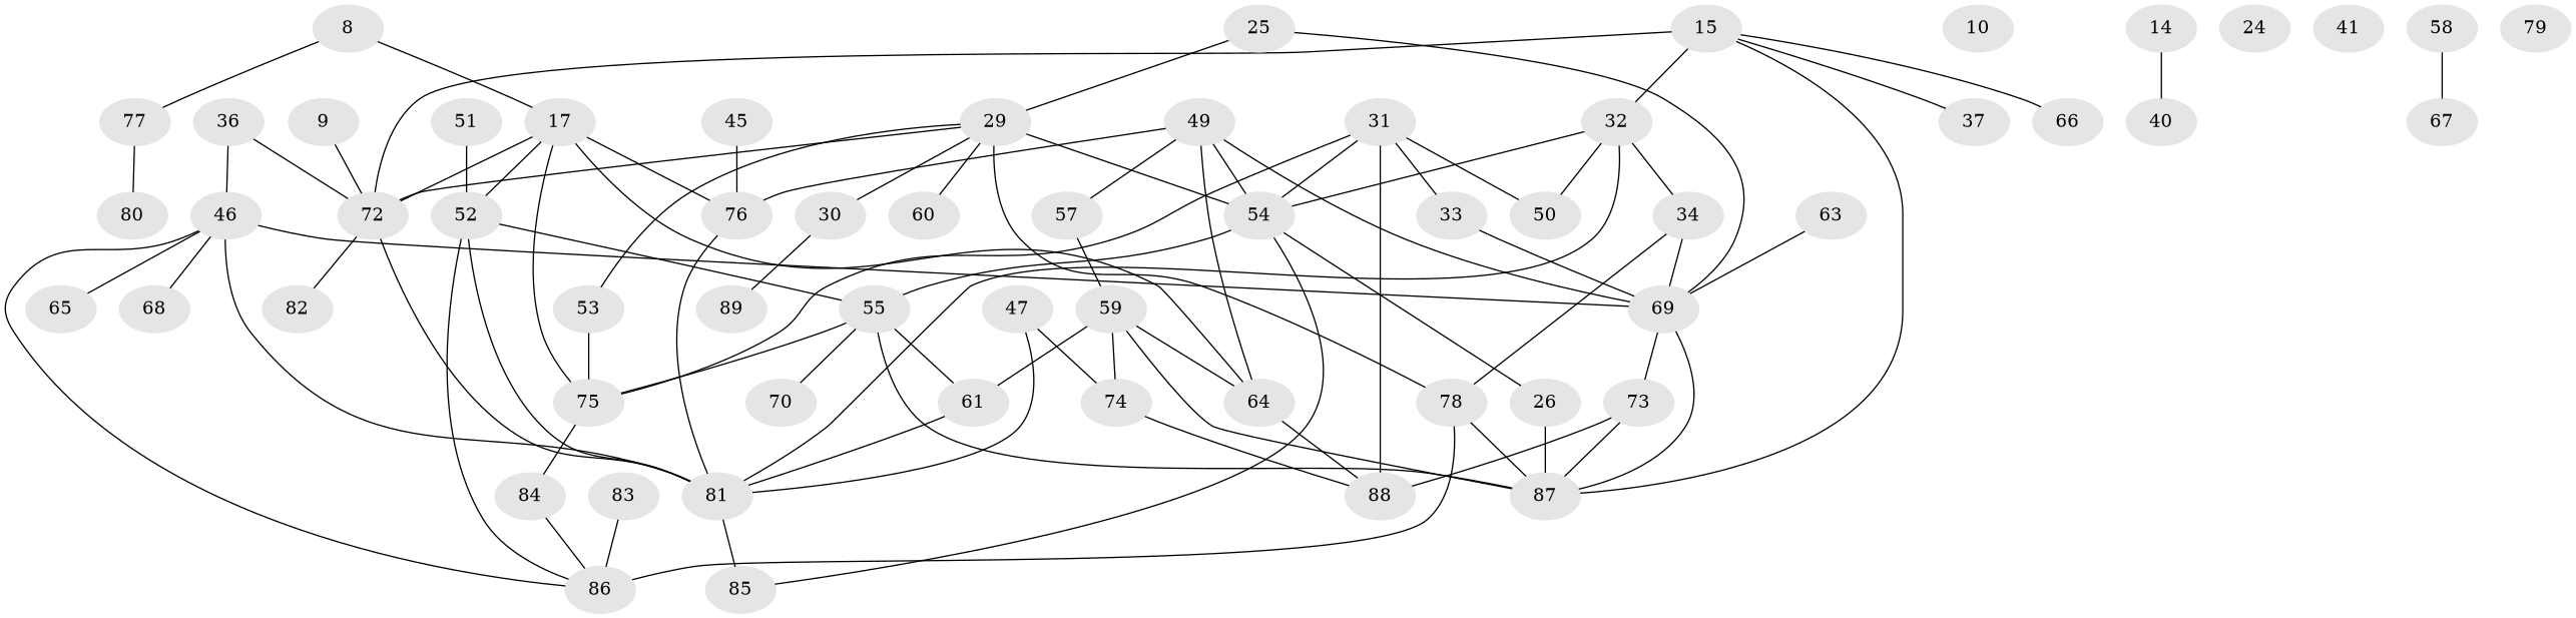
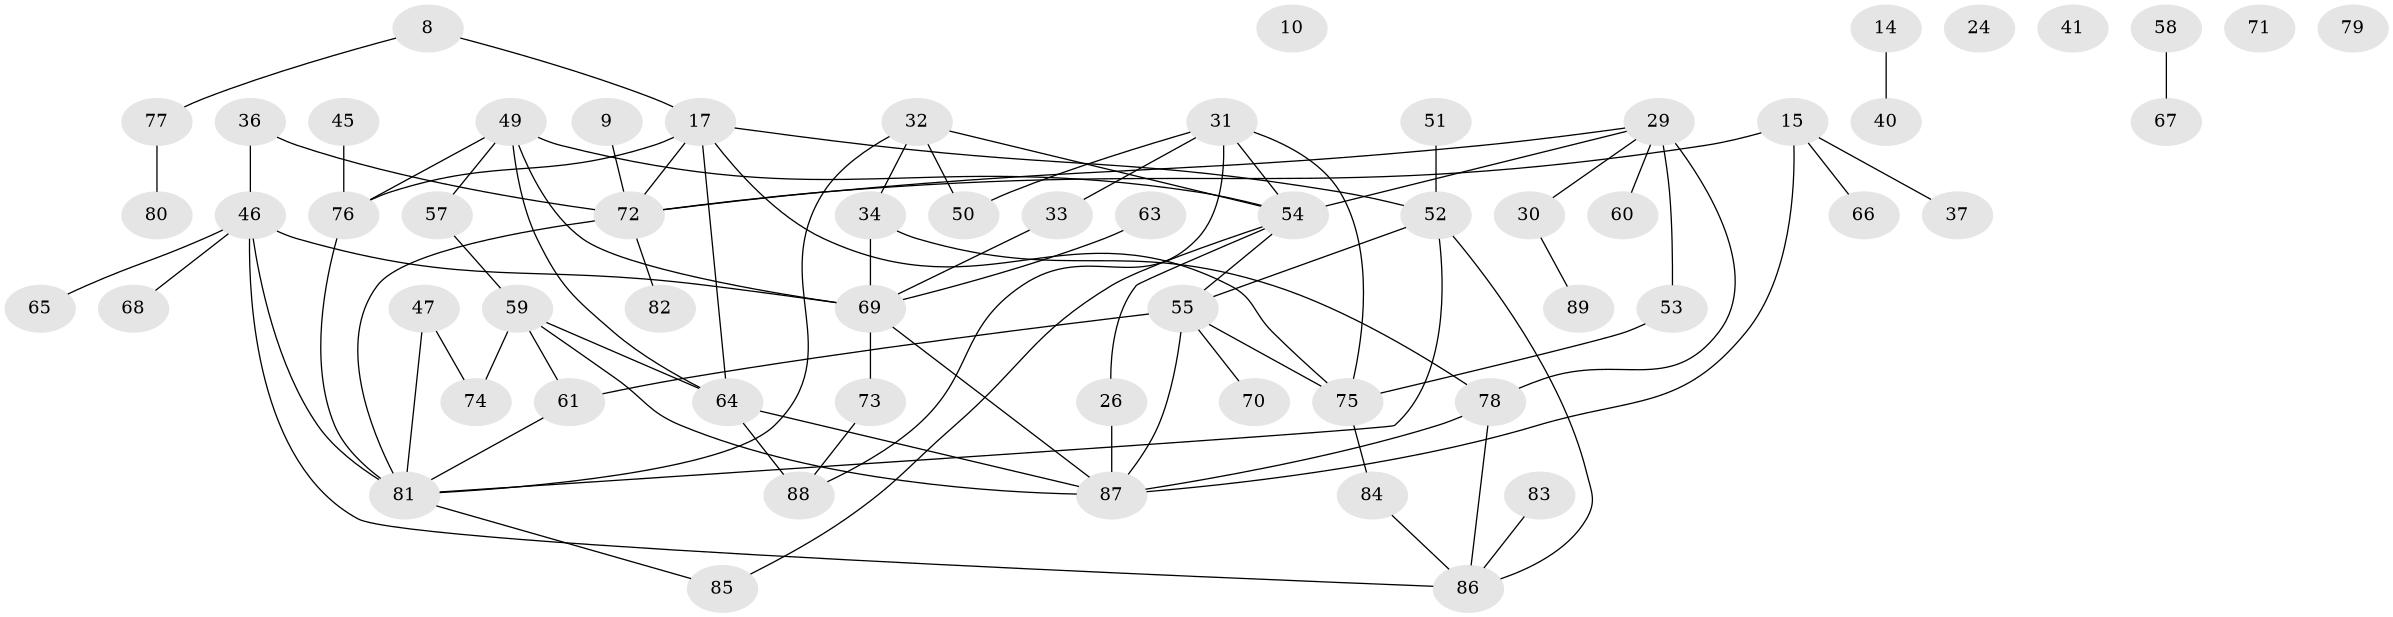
  graph {
    node [color=gray90 style=filled]
    8
    17
    77
    72 [super="+1+22"]
    64 [super="+39+42"]
    75
    76
    52
    80
    81 [super="+11"]
    82
    9
    10
    14
    40
    15 [super="+6"]
    32
    37
    66
    87 [super="+13+35"]
    54 [super="+12"]
    50
    34
    88 [super="+62"]
    84
    55 [super="+19+38"]
    61
    70
    24
    29 [super="+16+23+28"]
    30
    53
    60
    78
-   25
    69 [super="+26"]
    73 [super="+5"]
    89
    n39 [label=26]
    85
    86 [super="+43"]
    31
    33
    46 [super="+44"]
    65
    68
    36
    41
    45
    74 [super="+48"]
    47
    49
    57
    59 [super="+7"]
    51
    58
    67
    63
+   71
    79
    83
    8 -- 17
    8 -- 77
    17 -- 72
    17 -- 64
    17 -- 75
    17 -- 76
    17 -- 52
    77 -- 80
    72 -- 81
    72 -- 82
-   73 -- 87 [weight=3]
+   64 -- 87 [weight=3]
    64 -- 88 [weight=2]
    75 -- 84
    76 -- 81
    52 -- 81
    52 -- 55
    52 -- 86
    81 -- 85
    9 -- 72
    14 -- 40
    15 -- 72 [weight=2]
-   15 -- 32
    15 -- 37
    15 -- 66
    15 -- 87
    32 -- 81
    32 -- 54
    32 -- 50
    32 -- 34
    54 -- 55
    54 -- n39
    54 -- 85
    34 -- 78
    34 -- 69
    84 -- 86
    55 -- 75
    55 -- 87 [weight=2]
    55 -- 61
    55 -- 70
    61 -- 81
    29 -- 72
    29 -- 54
    29 -- 30
    29 -- 53
    29 -- 60
    29 -- 78 [weight=3]
    30 -- 89
    53 -- 75
    78 -- 87 [weight=2]
    78 -- 86 [weight=2]
-   25 -- 29
-   25 -- 69
    69 -- 87
    69 -- 73
    73 -- 88
    n39 -- 87
    31 -- 75
    31 -- 54
    31 -- 50
    31 -- 88
    31 -- 33
    33 -- 69
    46 -- 81 [weight=2]
    46 -- 69
    46 -- 86
    46 -- 65
    46 -- 68
    36 -- 72
    36 -- 46
    45 -- 76
-   74 -- 88 [weight=2]
    47 -- 81
    47 -- 74
    49 -- 64
    49 -- 76
    49 -- 54 [weight=2]
    49 -- 69
    49 -- 57
    57 -- 59
    59 -- 64
    59 -- 87
    59 -- 61
    59 -- 74
    51 -- 52
    58 -- 67
    63 -- 69
    83 -- 86
  }
